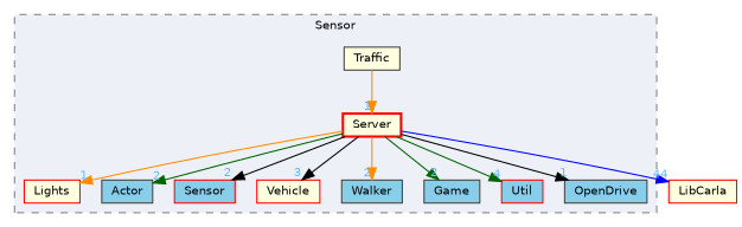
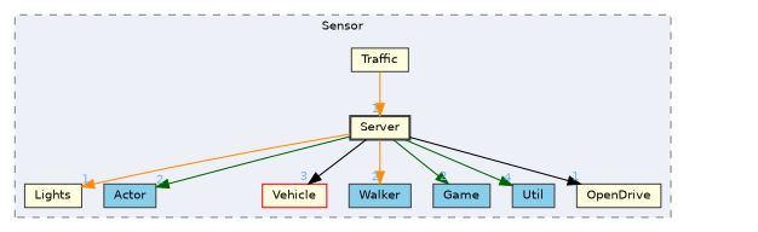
  digraph {
    compound=true
    node [color=grey25 fillcolor=lightyellow fontname=Helvetica fontsize=10 shape=box style=filled]
    edge [color=darkorange fontcolor=steelblue1 fontname=Helvetica fontsize=10 headlabel=2 labeldistance=1.5 labelfontname=Helvetica labelfontsize=10]
-   n1 [color=red height=0.2 label=Lights width=0.4]
+   n1 [height=0.2 label=Lights width=0.4]
    n2 [fillcolor=skyblue height=0.2 label=Actor width=0.4]
-   n3 [color=red fillcolor=skyblue height=0.2 label=Sensor width=0.4]
    n4 [color=red height=0.2 label=Vehicle width=0.4]
    n5 [fillcolor=skyblue height=0.2 label=Walker width=0.4]
    n6 [fillcolor=skyblue height=0.2 label=Game width=0.4]
-   n7 [color=red fillcolor=skyblue height=0.2 label=Util width=0.4]
+   n7 [fillcolor=skyblue height=0.2 label=Util width=0.4]
    n8 [height=0.2 label=Traffic width=0.4]
-   n9 [fillcolor=skyblue height=0.2 label=OpenDrive width=0.4]
-   n10 [color=red height=0.2 label=Server style="filled,bold" width=0.4]
-   n11 [color=red height=0.2 label=LibCarla width=0.4]
+   n9 [height=0.2 label=OpenDrive width=0.4]
+   n10 [height=0.2 label=Server style="filled,bold" width=0.4]
    subgraph cluster_1 {
      bgcolor="#edf0f7"
      fontname=Helvetica
      fontsize=10
      label=Sensor
      pencolor=grey50
      style="filled,dashed"
      n1
      n2
-     n3
      n4
      n5
      n6
      n7
      n8
      n9
      n10
    }
    n8 -> n10 [headlabel=1]
    n10 -> n1 [headlabel=1]
    n10 -> n2 [color=darkgreen]
-   n10 -> n3 [color=black]
    n10 -> n4 [color=black headlabel=3]
    n10 -> n5
    n10 -> n6 [color=darkgreen]
    n10 -> n7 [color=darkgreen headlabel=4]
    n10 -> n9 [color=black headlabel=1]
-   n10 -> n11 [color=blue headlabel=44]
  }
